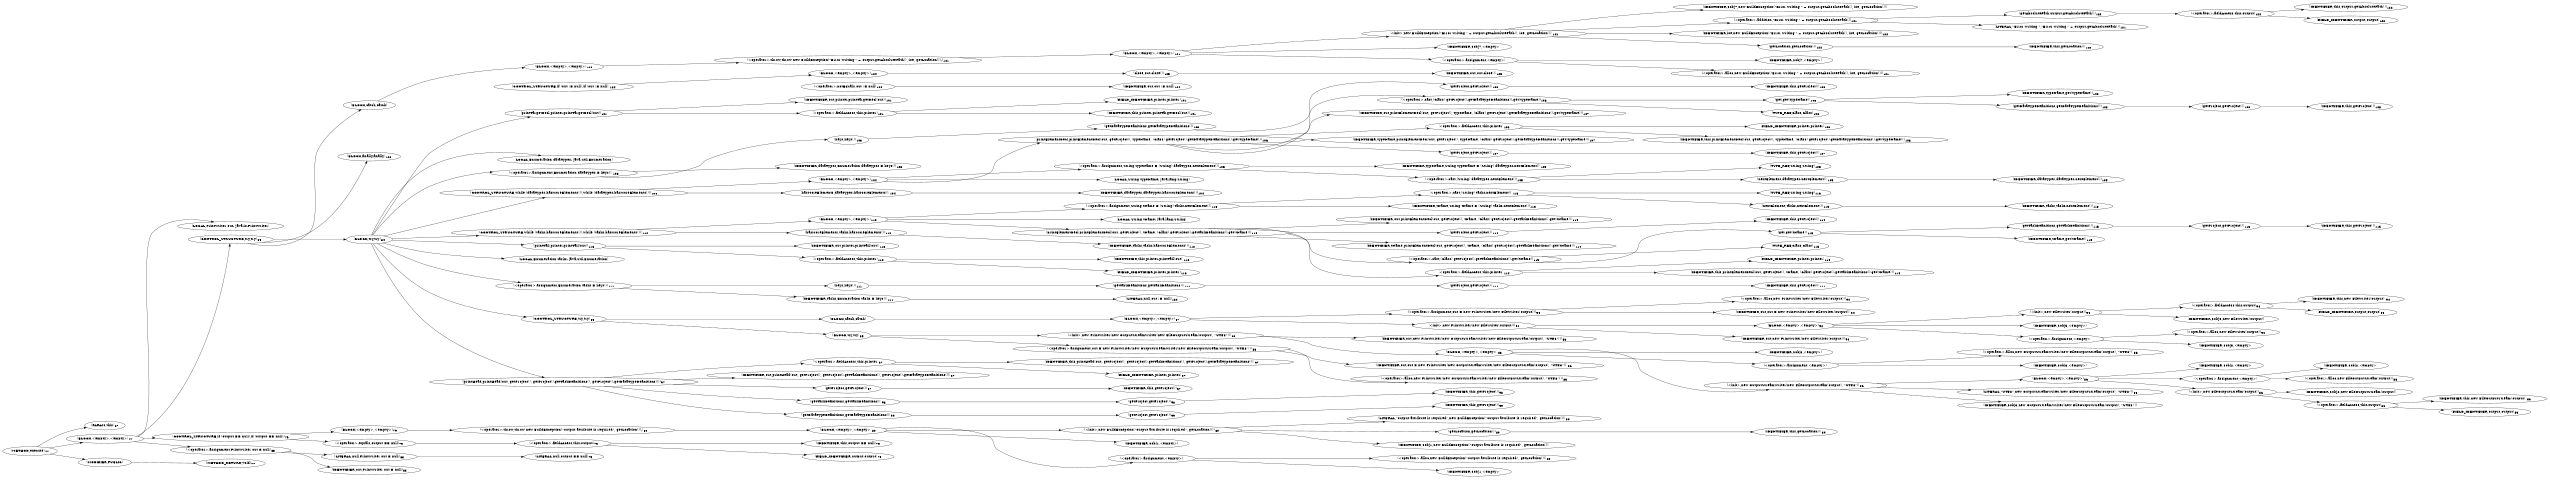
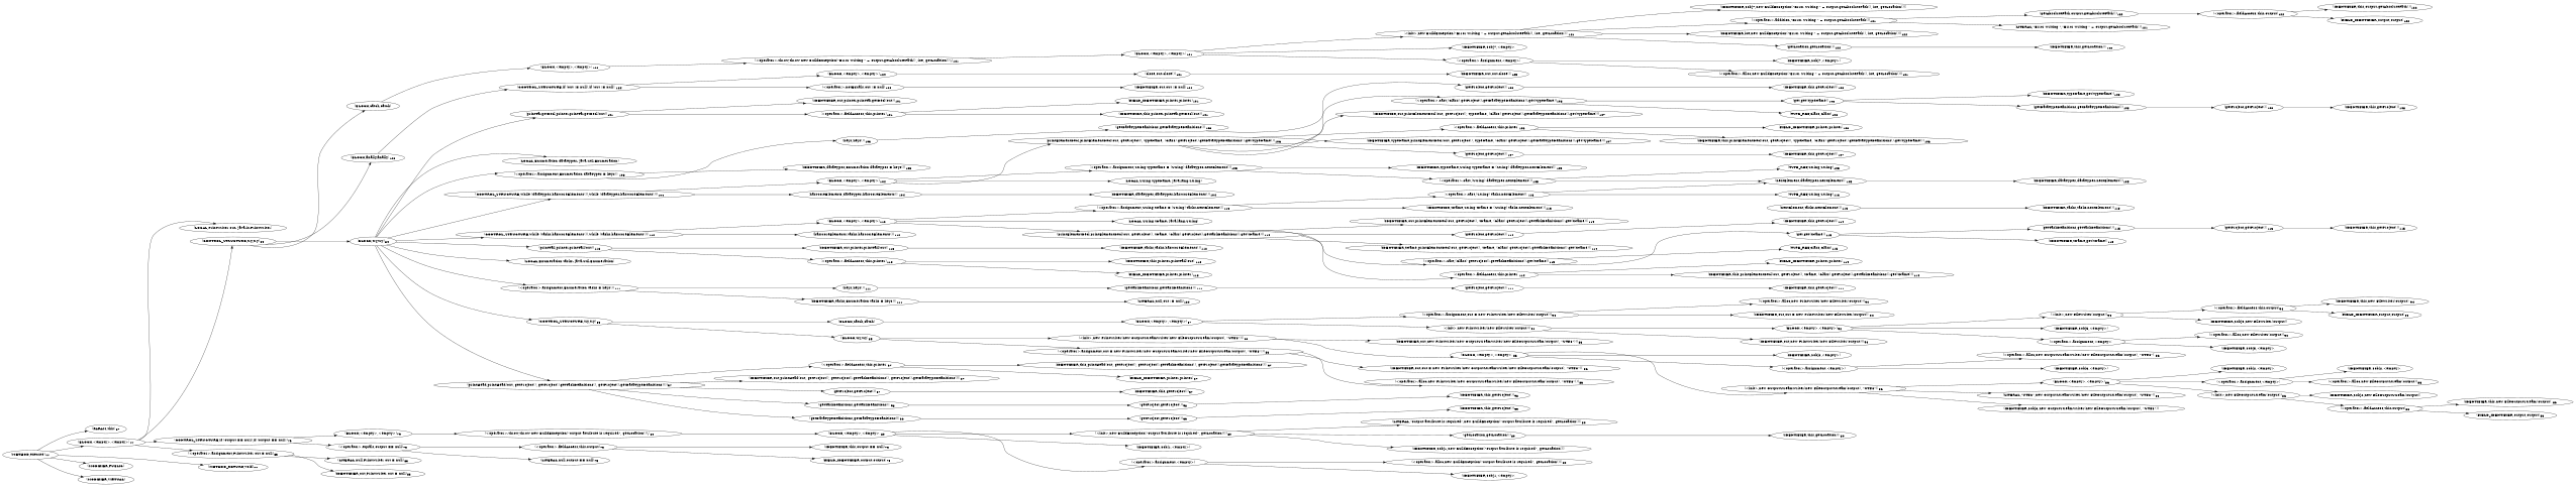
  digraph {
    rankdir=LR
    n1 [label=<(METHOD,execute)<SUB>77</SUB>>]
    n2 [label=<(PARAM,this)<SUB>67</SUB>>]
    n3 [label=<(BLOCK,&lt;empty&gt;,&lt;empty&gt;)<SUB>77</SUB>>]
    n4 [label=<(MODIFIER,PUBLIC)>]
+   n5 [label=<(MODIFIER,VIRTUAL)>]
    n6 [label=<(METHOD_RETURN,void)<SUB>77</SUB>>]
    n7 [label=<(CONTROL_STRUCTURE,if (output == null),if (output == null))<SUB>79</SUB>>]
    n8 [label=<(LOCAL,PrintWriter out: java.io.PrintWriter)>]
    n9 [label=<(&lt;operator&gt;.assignment,PrintWriter out = null)<SUB>83</SUB>>]
    n10 [label=<(CONTROL_STRUCTURE,try,try)<SUB>84</SUB>>]
    n11 [label=<(&lt;operator&gt;.equals,output == null)<SUB>79</SUB>>]
    n12 [label=<(BLOCK,&lt;empty&gt;,&lt;empty&gt;)<SUB>79</SUB>>]
    n13 [label=<(IDENTIFIER,out,PrintWriter out = null)<SUB>83</SUB>>]
    n14 [label=<(LITERAL,null,PrintWriter out = null)<SUB>83</SUB>>]
    n15 [label=<(BLOCK,try,try)<SUB>84</SUB>>]
    n16 [label=<(BLOCK,catch,catch)>]
    n17 [label=<(BLOCK,finally,finally)<SUB>123</SUB>>]
    n18 [label=<(&lt;operator&gt;.fieldAccess,this.output)<SUB>79</SUB>>]
    n19 [label=<(LITERAL,null,output == null)<SUB>79</SUB>>]
    n20 [label=<(&lt;operator&gt;.throw,throw new BuildException(&quot;output attribute is required&quot;, getLocation());)<SUB>80</SUB>>]
    n21 [label=<(IDENTIFIER,this,output == null)<SUB>79</SUB>>]
    n22 [label=<(FIELD_IDENTIFIER,output,output)<SUB>79</SUB>>]
    n23 [label=<(BLOCK,&lt;empty&gt;,&lt;empty&gt;)<SUB>80</SUB>>]
    n24 [label=<(&lt;operator&gt;.assignment,&lt;empty&gt;)>]
    n25 [label=<(&lt;init&gt;,new BuildException(&quot;output attribute is required&quot;, getLocation()))<SUB>80</SUB>>]
    n26 [label=<(IDENTIFIER,$obj1,&lt;empty&gt;)>]
    n27 [label=<(IDENTIFIER,$obj1,&lt;empty&gt;)>]
    n28 [label=<(&lt;operator&gt;.alloc,new BuildException(&quot;output attribute is required&quot;, getLocation()))<SUB>80</SUB>>]
    n29 [label=<(IDENTIFIER,$obj1,new BuildException(&quot;output attribute is required&quot;, getLocation()))>]
    n30 [label=<(LITERAL,&quot;output attribute is required&quot;,new BuildException(&quot;output attribute is required&quot;, getLocation()))<SUB>80</SUB>>]
    n31 [label=<(getLocation,getLocation())<SUB>80</SUB>>]
    n32 [label=<(IDENTIFIER,this,getLocation())<SUB>80</SUB>>]
    n33 [label=<(CONTROL_STRUCTURE,try,try)<SUB>85</SUB>>]
    n34 [label=<(printHead,printHead(out, getProject(), getProject().getTaskDefinitions(), getProject().getDataTypeDefinitions()))<SUB>97</SUB>>]
    n35 [label=<(printTargetDecl,printer.printTargetDecl(out))<SUB>101</SUB>>]
    n36 [label=<(LOCAL,Enumeration dataTypes: java.util.Enumeration)>]
    n37 [label=<(&lt;operator&gt;.assignment,Enumeration dataTypes = keys())<SUB>103</SUB>>]
    n38 [label=<(CONTROL_STRUCTURE,while (dataTypes.hasMoreElements()),while (dataTypes.hasMoreElements()))<SUB>104</SUB>>]
    n39 [label=<(LOCAL,Enumeration tasks: java.util.Enumeration)>]
    n40 [label=<(&lt;operator&gt;.assignment,Enumeration tasks = keys())<SUB>111</SUB>>]
    n41 [label=<(CONTROL_STRUCTURE,while (tasks.hasMoreElements()),while (tasks.hasMoreElements()))<SUB>112</SUB>>]
    n42 [label=<(printTail,printer.printTail(out))<SUB>118</SUB>>]
    n43 [label=<(BLOCK,&lt;empty&gt;,&lt;empty&gt;)<SUB>120</SUB>>]
    n44 [label=<(CONTROL_STRUCTURE,if (out != null),if (out != null))<SUB>124</SUB>>]
    n45 [label=<(BLOCK,try,try)<SUB>85</SUB>>]
    n46 [label=<(BLOCK,catch,catch)>]
    n47 [label=<(&lt;operator&gt;.fieldAccess,this.printer)<SUB>97</SUB>>]
    n48 [label=<(IDENTIFIER,out,printHead(out, getProject(), getProject().getTaskDefinitions(), getProject().getDataTypeDefinitions()))<SUB>97</SUB>>]
    n49 [label=<(getProject,getProject())<SUB>97</SUB>>]
    n50 [label=<(getTaskDefinitions,getTaskDefinitions())<SUB>98</SUB>>]
    n51 [label=<(getDataTypeDefinitions,getDataTypeDefinitions())<SUB>99</SUB>>]
    n52 [label=<(&lt;operator&gt;.fieldAccess,this.printer)<SUB>101</SUB>>]
    n53 [label=<(IDENTIFIER,out,printer.printTargetDecl(out))<SUB>101</SUB>>]
    n54 [label=<(IDENTIFIER,dataTypes,Enumeration dataTypes = keys())<SUB>103</SUB>>]
    n55 [label=<(keys,keys())<SUB>103</SUB>>]
    n56 [label=<(hasMoreElements,dataTypes.hasMoreElements())<SUB>104</SUB>>]
    n57 [label=<(BLOCK,&lt;empty&gt;,&lt;empty&gt;)<SUB>104</SUB>>]
    n58 [label=<(IDENTIFIER,tasks,Enumeration tasks = keys())<SUB>111</SUB>>]
    n59 [label=<(keys,keys())<SUB>111</SUB>>]
    n60 [label=<(hasMoreElements,tasks.hasMoreElements())<SUB>112</SUB>>]
    n61 [label=<(BLOCK,&lt;empty&gt;,&lt;empty&gt;)<SUB>112</SUB>>]
    n62 [label=<(&lt;operator&gt;.fieldAccess,this.printer)<SUB>118</SUB>>]
    n63 [label=<(IDENTIFIER,out,printer.printTail(out))<SUB>118</SUB>>]
    n64 [label=<(&lt;operator&gt;.assignment,out = new PrintWriter(new OutputStreamWriter(new FileOutputStream(output), &quot;UTF8&quot;)))<SUB>86</SUB>>]
    n65 [label=<(&lt;init&gt;,new PrintWriter(new OutputStreamWriter(new FileOutputStream(output), &quot;UTF8&quot;)))<SUB>86</SUB>>]
    n66 [label=<(BLOCK,&lt;empty&gt;,&lt;empty&gt;)<SUB>87</SUB>>]
    n67 [label=<(IDENTIFIER,out,out = new PrintWriter(new OutputStreamWriter(new FileOutputStream(output), &quot;UTF8&quot;)))<SUB>86</SUB>>]
    n68 [label=<(&lt;operator&gt;.alloc,new PrintWriter(new OutputStreamWriter(new FileOutputStream(output), &quot;UTF8&quot;)))<SUB>86</SUB>>]
    n69 [label=<(IDENTIFIER,out,new PrintWriter(new OutputStreamWriter(new FileOutputStream(output), &quot;UTF8&quot;)))<SUB>86</SUB>>]
    n70 [label=<(BLOCK,&lt;empty&gt;,&lt;empty&gt;)<SUB>86</SUB>>]
    n71 [label=<(&lt;operator&gt;.assignment,&lt;empty&gt;)>]
    n72 [label=<(&lt;init&gt;,new OutputStreamWriter(new FileOutputStream(output), &quot;UTF8&quot;))<SUB>86</SUB>>]
    n73 [label=<(IDENTIFIER,$obj3,&lt;empty&gt;)>]
    n74 [label=<(IDENTIFIER,$obj3,&lt;empty&gt;)>]
    n75 [label=<(&lt;operator&gt;.alloc,new OutputStreamWriter(new FileOutputStream(output), &quot;UTF8&quot;))<SUB>86</SUB>>]
    n76 [label=<(IDENTIFIER,$obj3,new OutputStreamWriter(new FileOutputStream(output), &quot;UTF8&quot;))>]
    n77 [label=<(BLOCK,&lt;empty&gt;,&lt;empty&gt;)<SUB>86</SUB>>]
    n78 [label=<(LITERAL,&quot;UTF8&quot;,new OutputStreamWriter(new FileOutputStream(output), &quot;UTF8&quot;))<SUB>86</SUB>>]
    n79 [label=<(&lt;operator&gt;.assignment,&lt;empty&gt;)>]
    n80 [label=<(&lt;init&gt;,new FileOutputStream(output))<SUB>86</SUB>>]
    n81 [label=<(IDENTIFIER,$obj2,&lt;empty&gt;)>]
    n82 [label=<(IDENTIFIER,$obj2,&lt;empty&gt;)>]
    n83 [label=<(&lt;operator&gt;.alloc,new FileOutputStream(output))<SUB>86</SUB>>]
    n84 [label=<(IDENTIFIER,$obj2,new FileOutputStream(output))>]
    n85 [label=<(&lt;operator&gt;.fieldAccess,this.output)<SUB>86</SUB>>]
    n86 [label=<(IDENTIFIER,this,new FileOutputStream(output))<SUB>86</SUB>>]
    n87 [label=<(FIELD_IDENTIFIER,output,output)<SUB>86</SUB>>]
    n88 [label=<(&lt;operator&gt;.assignment,out = new PrintWriter(new FileWriter(output)))<SUB>94</SUB>>]
    n89 [label=<(&lt;init&gt;,new PrintWriter(new FileWriter(output)))<SUB>94</SUB>>]
    n90 [label=<(IDENTIFIER,out,out = new PrintWriter(new FileWriter(output)))<SUB>94</SUB>>]
    n91 [label=<(&lt;operator&gt;.alloc,new PrintWriter(new FileWriter(output)))<SUB>94</SUB>>]
    n92 [label=<(IDENTIFIER,out,new PrintWriter(new FileWriter(output)))<SUB>94</SUB>>]
    n93 [label=<(BLOCK,&lt;empty&gt;,&lt;empty&gt;)<SUB>94</SUB>>]
    n94 [label=<(&lt;operator&gt;.assignment,&lt;empty&gt;)>]
    n95 [label=<(&lt;init&gt;,new FileWriter(output))<SUB>94</SUB>>]
    n96 [label=<(IDENTIFIER,$obj5,&lt;empty&gt;)>]
    n97 [label=<(IDENTIFIER,$obj5,&lt;empty&gt;)>]
    n98 [label=<(&lt;operator&gt;.alloc,new FileWriter(output))<SUB>94</SUB>>]
    n99 [label=<(IDENTIFIER,$obj5,new FileWriter(output))>]
    n100 [label=<(&lt;operator&gt;.fieldAccess,this.output)<SUB>94</SUB>>]
    n101 [label=<(IDENTIFIER,this,new FileWriter(output))<SUB>94</SUB>>]
    n102 [label=<(FIELD_IDENTIFIER,output,output)<SUB>94</SUB>>]
    n103 [label=<(IDENTIFIER,this,printHead(out, getProject(), getProject().getTaskDefinitions(), getProject().getDataTypeDefinitions()))<SUB>97</SUB>>]
    n104 [label=<(FIELD_IDENTIFIER,printer,printer)<SUB>97</SUB>>]
    n105 [label=<(IDENTIFIER,this,getProject())<SUB>97</SUB>>]
    n106 [label=<(getProject,getProject())<SUB>98</SUB>>]
    n107 [label=<(getProject,getProject())<SUB>99</SUB>>]
    n108 [label=<(IDENTIFIER,this,getProject())<SUB>98</SUB>>]
    n109 [label=<(IDENTIFIER,this,getProject())<SUB>99</SUB>>]
    n110 [label=<(IDENTIFIER,this,printer.printTargetDecl(out))<SUB>101</SUB>>]
    n111 [label=<(FIELD_IDENTIFIER,printer,printer)<SUB>101</SUB>>]
    n112 [label=<(getDataTypeDefinitions,getDataTypeDefinitions())<SUB>103</SUB>>]
    n113 [label=<(getProject,getProject())<SUB>103</SUB>>]
    n114 [label=<(IDENTIFIER,this,getProject())<SUB>103</SUB>>]
    n115 [label=<(IDENTIFIER,dataTypes,dataTypes.hasMoreElements())<SUB>104</SUB>>]
    n116 [label=<(LOCAL,String typeName: java.lang.String)>]
    n117 [label=<(&lt;operator&gt;.assignment,String typeName = (String) dataTypes.nextElement())<SUB>105</SUB>>]
    n118 [label=<(printElementDecl,printElementDecl(out, getProject(), typeName, (Class) getProject().getDataTypeDefinitions().get(typeName)))<SUB>106</SUB>>]
    n119 [label=<(IDENTIFIER,typeName,String typeName = (String) dataTypes.nextElement())<SUB>105</SUB>>]
    n120 [label=<(&lt;operator&gt;.cast,(String) dataTypes.nextElement())<SUB>105</SUB>>]
    n121 [label=<(&lt;operator&gt;.fieldAccess,this.printer)<SUB>106</SUB>>]
    n122 [label=<(IDENTIFIER,out,printElementDecl(out, getProject(), typeName, (Class) getProject().getDataTypeDefinitions().get(typeName)))<SUB>107</SUB>>]
    n123 [label=<(getProject,getProject())<SUB>107</SUB>>]
    n124 [label=<(IDENTIFIER,typeName,printElementDecl(out, getProject(), typeName, (Class) getProject().getDataTypeDefinitions().get(typeName)))<SUB>107</SUB>>]
    n125 [label=<(&lt;operator&gt;.cast,(Class) getProject().getDataTypeDefinitions().get(typeName))<SUB>108</SUB>>]
    n126 [label=<(TYPE_REF,String,String)<SUB>105</SUB>>]
    n127 [label=<(nextElement,dataTypes.nextElement())<SUB>105</SUB>>]
    n128 [label=<(IDENTIFIER,dataTypes,dataTypes.nextElement())<SUB>105</SUB>>]
    n129 [label=<(IDENTIFIER,this,printElementDecl(out, getProject(), typeName, (Class) getProject().getDataTypeDefinitions().get(typeName)))<SUB>106</SUB>>]
    n130 [label=<(FIELD_IDENTIFIER,printer,printer)<SUB>106</SUB>>]
    n131 [label=<(IDENTIFIER,this,getProject())<SUB>107</SUB>>]
    n132 [label=<(TYPE_REF,Class,Class)<SUB>108</SUB>>]
    n133 [label=<(get,get(typeName))<SUB>108</SUB>>]
    n134 [label=<(getDataTypeDefinitions,getDataTypeDefinitions())<SUB>108</SUB>>]
    n135 [label=<(IDENTIFIER,typeName,get(typeName))<SUB>108</SUB>>]
    n136 [label=<(getProject,getProject())<SUB>108</SUB>>]
    n137 [label=<(IDENTIFIER,this,getProject())<SUB>108</SUB>>]
    n138 [label=<(LITERAL,null,out != null)<SUB>124</SUB>>]
    n139 [label=<(getTaskDefinitions,getTaskDefinitions())<SUB>111</SUB>>]
    n140 [label=<(getProject,getProject())<SUB>111</SUB>>]
    n141 [label=<(IDENTIFIER,this,getProject())<SUB>111</SUB>>]
    n142 [label=<(IDENTIFIER,tasks,tasks.hasMoreElements())<SUB>112</SUB>>]
    n143 [label=<(LOCAL,String tName: java.lang.String)>]
    n144 [label=<(&lt;operator&gt;.assignment,String tName = (String) tasks.nextElement())<SUB>113</SUB>>]
    n145 [label=<(printElementDecl,printElementDecl(out, getProject(), tName, (Class) getProject().getTaskDefinitions().get(tName)))<SUB>114</SUB>>]
    n146 [label=<(IDENTIFIER,tName,String tName = (String) tasks.nextElement())<SUB>113</SUB>>]
    n147 [label=<(&lt;operator&gt;.cast,(String) tasks.nextElement())<SUB>113</SUB>>]
    n148 [label=<(&lt;operator&gt;.fieldAccess,this.printer)<SUB>114</SUB>>]
    n149 [label=<(IDENTIFIER,out,printElementDecl(out, getProject(), tName, (Class) getProject().getTaskDefinitions().get(tName)))<SUB>114</SUB>>]
    n150 [label=<(getProject,getProject())<SUB>114</SUB>>]
    n151 [label=<(IDENTIFIER,tName,printElementDecl(out, getProject(), tName, (Class) getProject().getTaskDefinitions().get(tName)))<SUB>114</SUB>>]
    n152 [label=<(&lt;operator&gt;.cast,(Class) getProject().getTaskDefinitions().get(tName))<SUB>115</SUB>>]
    n153 [label=<(TYPE_REF,String,String)<SUB>113</SUB>>]
    n154 [label=<(nextElement,tasks.nextElement())<SUB>113</SUB>>]
    n155 [label=<(IDENTIFIER,tasks,tasks.nextElement())<SUB>113</SUB>>]
    n156 [label=<(IDENTIFIER,this,printElementDecl(out, getProject(), tName, (Class) getProject().getTaskDefinitions().get(tName)))<SUB>114</SUB>>]
    n157 [label=<(FIELD_IDENTIFIER,printer,printer)<SUB>114</SUB>>]
    n158 [label=<(IDENTIFIER,this,getProject())<SUB>114</SUB>>]
    n159 [label=<(TYPE_REF,Class,Class)<SUB>115</SUB>>]
    n160 [label=<(get,get(tName))<SUB>115</SUB>>]
    n161 [label=<(getTaskDefinitions,getTaskDefinitions())<SUB>115</SUB>>]
    n162 [label=<(IDENTIFIER,tName,get(tName))<SUB>115</SUB>>]
    n163 [label=<(getProject,getProject())<SUB>115</SUB>>]
    n164 [label=<(IDENTIFIER,this,getProject())<SUB>115</SUB>>]
    n165 [label=<(IDENTIFIER,this,printer.printTail(out))<SUB>118</SUB>>]
    n166 [label=<(FIELD_IDENTIFIER,printer,printer)<SUB>118</SUB>>]
    n167 [label=<(&lt;operator&gt;.throw,throw new BuildException(&quot;Error writing &quot; + output.getAbsolutePath(), ioe, getLocation());)<SUB>121</SUB>>]
    n168 [label=<(BLOCK,&lt;empty&gt;,&lt;empty&gt;)<SUB>121</SUB>>]
    n169 [label=<(&lt;operator&gt;.assignment,&lt;empty&gt;)>]
    n170 [label=<(&lt;init&gt;,new BuildException(&quot;Error writing &quot; + output.getAbsolutePath(), ioe, getLocation()))<SUB>121</SUB>>]
    n171 [label=<(IDENTIFIER,$obj7,&lt;empty&gt;)>]
    n172 [label=<(IDENTIFIER,$obj7,&lt;empty&gt;)>]
    n173 [label=<(&lt;operator&gt;.alloc,new BuildException(&quot;Error writing &quot; + output.getAbsolutePath(), ioe, getLocation()))<SUB>121</SUB>>]
    n174 [label=<(IDENTIFIER,$obj7,new BuildException(&quot;Error writing &quot; + output.getAbsolutePath(), ioe, getLocation()))>]
    n175 [label=<(&lt;operator&gt;.addition,&quot;Error writing &quot; + output.getAbsolutePath())<SUB>121</SUB>>]
    n176 [label=<(IDENTIFIER,ioe,new BuildException(&quot;Error writing &quot; + output.getAbsolutePath(), ioe, getLocation()))<SUB>122</SUB>>]
    n177 [label=<(getLocation,getLocation())<SUB>122</SUB>>]
    n178 [label=<(LITERAL,&quot;Error writing &quot;,&quot;Error writing &quot; + output.getAbsolutePath())<SUB>121</SUB>>]
    n179 [label=<(getAbsolutePath,output.getAbsolutePath())<SUB>122</SUB>>]
    n180 [label=<(IDENTIFIER,this,getLocation())<SUB>122</SUB>>]
    n181 [label=<(&lt;operator&gt;.fieldAccess,this.output)<SUB>122</SUB>>]
    n182 [label=<(IDENTIFIER,this,output.getAbsolutePath())<SUB>122</SUB>>]
    n183 [label=<(FIELD_IDENTIFIER,output,output)<SUB>122</SUB>>]
    n184 [label=<(&lt;operator&gt;.notEquals,out != null)<SUB>124</SUB>>]
    n185 [label=<(BLOCK,&lt;empty&gt;,&lt;empty&gt;)<SUB>124</SUB>>]
    n186 [label=<(IDENTIFIER,out,out != null)<SUB>124</SUB>>]
-   n187 [label=<(close,out.close())<SUB>125</SUB>>]
+   n187 [label=<(close,out.close())<SUB>121</SUB>>]
    n188 [label=<(IDENTIFIER,out,out.close())<SUB>125</SUB>>]
    n1 -> n2
    n1 -> n3
    n1 -> n4
-   n4 -> n6
+   n1 -> n5
+   n1 -> n6
    n3 -> n7
    n3 -> n8
    n3 -> n9
    n3 -> n10
    n7 -> n11
    n7 -> n12
    n9 -> n13
    n9 -> n14
    n10 -> n15
    n10 -> n16
    n10 -> n17
    n11 -> n18
-   n14 -> n19
+   n11 -> n19
    n12 -> n20
    n15 -> n33
    n15 -> n34
    n15 -> n35
    n15 -> n36
    n15 -> n37
    n15 -> n38
    n15 -> n39
    n15 -> n40
    n15 -> n41
    n15 -> n42
    n16 -> n43
+   n17 -> n44
    n18 -> n21
    n18 -> n22
    n20 -> n23
    n23 -> n24
    n23 -> n25
    n23 -> n26
    n24 -> n27
    n24 -> n28
    n25 -> n29
    n25 -> n30
    n25 -> n31
    n31 -> n32
    n33 -> n45
    n33 -> n46
    n34 -> n47
    n34 -> n48
    n34 -> n49
    n34 -> n50
    n34 -> n51
    n35 -> n52
    n35 -> n53
    n37 -> n54
    n37 -> n55
    n38 -> n56
    n38 -> n57
    n40 -> n58
    n40 -> n59
    n41 -> n60
    n41 -> n61
    n42 -> n62
    n42 -> n63
    n43 -> n167
+   n44 -> n184
    n44 -> n185
    n45 -> n64
    n45 -> n65
    n46 -> n66
    n47 -> n103
    n47 -> n104
    n49 -> n105
    n50 -> n106
    n51 -> n107
    n52 -> n110
    n52 -> n111
    n55 -> n112
    n56 -> n115
    n57 -> n116
    n57 -> n117
    n57 -> n118
    n58 -> n138
    n59 -> n139
-   n60 -> n142
+   n63 -> n142
    n61 -> n143
    n61 -> n144
    n61 -> n145
    n62 -> n165
    n62 -> n166
    n64 -> n67
    n64 -> n68
    n65 -> n69
    n65 -> n70
    n66 -> n88
    n66 -> n89
    n70 -> n71
    n70 -> n72
    n70 -> n73
    n71 -> n74
    n71 -> n75
    n72 -> n76
    n72 -> n77
    n72 -> n78
    n77 -> n79
    n77 -> n80
    n77 -> n81
    n79 -> n82
    n79 -> n83
    n80 -> n84
    n80 -> n85
    n85 -> n86
    n85 -> n87
    n88 -> n90
    n88 -> n91
    n89 -> n92
    n89 -> n93
    n93 -> n94
    n93 -> n95
    n93 -> n96
    n94 -> n97
    n94 -> n98
    n95 -> n99
    n95 -> n100
    n100 -> n101
    n100 -> n102
    n106 -> n108
    n107 -> n109
    n112 -> n113
    n113 -> n114
    n117 -> n119
    n117 -> n120
    n118 -> n121
    n118 -> n122
    n118 -> n123
    n118 -> n124
    n118 -> n125
    n120 -> n126
    n120 -> n127
    n121 -> n129
    n121 -> n130
    n123 -> n131
    n125 -> n132
    n125 -> n133
    n127 -> n128
    n133 -> n134
    n133 -> n135
    n134 -> n136
    n136 -> n137
    n139 -> n140
    n140 -> n141
    n144 -> n146
    n144 -> n147
    n145 -> n148
    n145 -> n149
    n145 -> n150
    n145 -> n151
    n145 -> n152
    n147 -> n153
-   n147 -> n154
+   n147 -> n127
    n148 -> n156
    n148 -> n157
    n150 -> n158
    n152 -> n159
    n152 -> n160
    n154 -> n155
    n160 -> n161
    n160 -> n162
    n161 -> n163
    n163 -> n164
    n167 -> n168
    n168 -> n169
    n168 -> n170
    n168 -> n171
    n169 -> n172
    n169 -> n173
    n170 -> n174
    n170 -> n175
    n170 -> n176
    n170 -> n177
    n175 -> n178
    n175 -> n179
    n177 -> n180
    n179 -> n181
    n181 -> n182
    n181 -> n183
    n184 -> n186
    n185 -> n187
    n187 -> n188
  }
